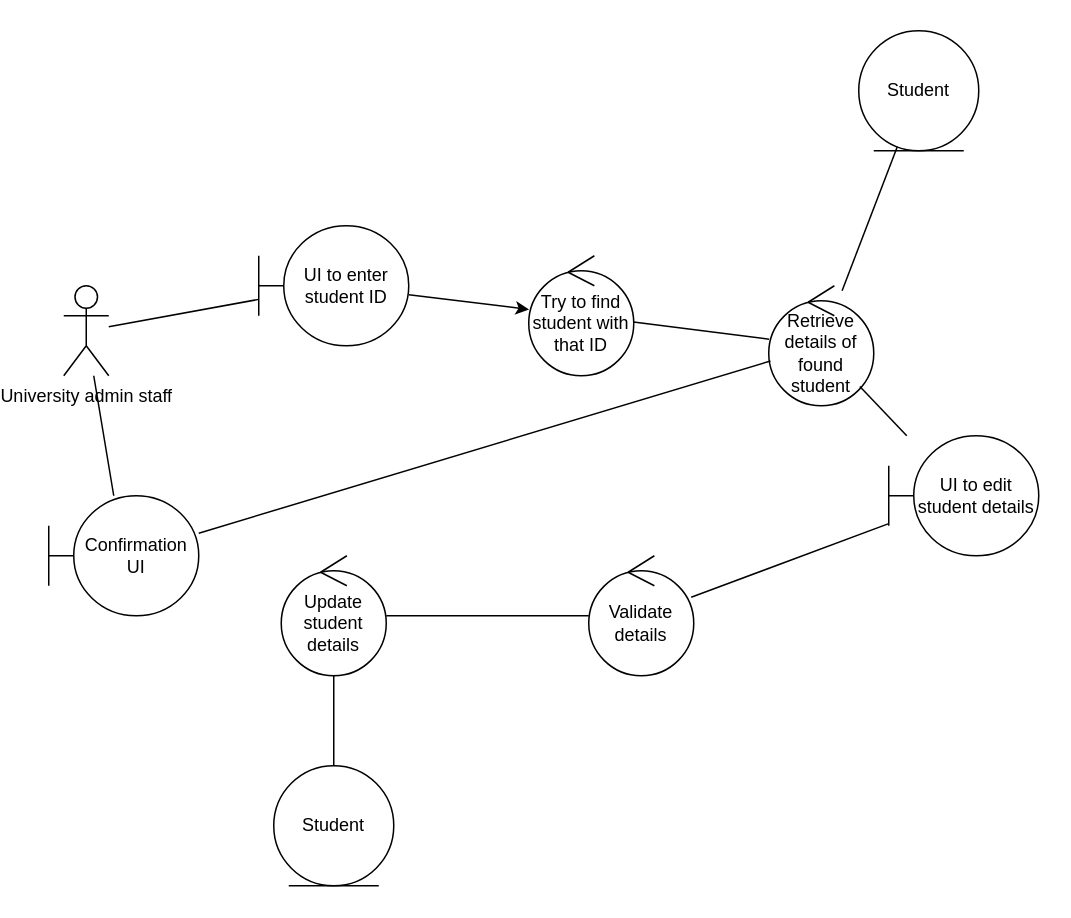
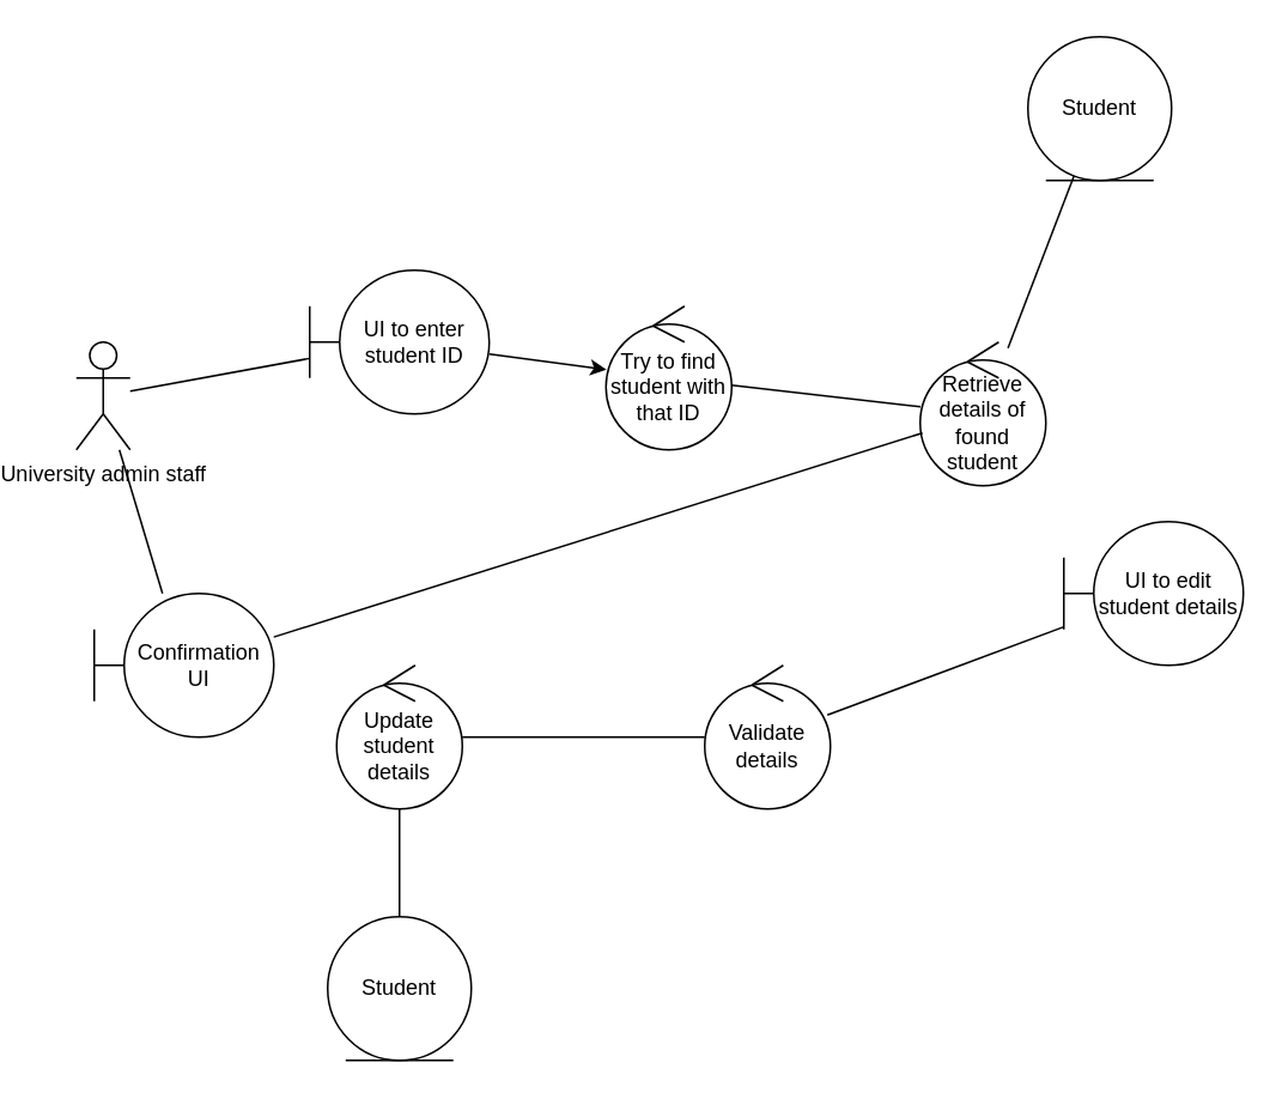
  <mxCell id="0" />
  <mxCell id="1" parent="0" />
  <mxCell id="2" value="University admin staff" style="shape=umlActor;verticalLabelPosition=bottom;verticalAlign=top;html=1;" parent="1" vertex="1"><mxGeometry x="30" y="190" width="30" height="60" as="geometry" /></mxCell>
  <mxCell id="3" value="UI to enter student ID" style="shape=umlBoundary;whiteSpace=wrap;html=1;" parent="1" vertex="1"><mxGeometry x="160" y="150" width="100" height="80" as="geometry" /></mxCell>
- <mxCell id="4" value="Try to find student with that ID" style="ellipse;shape=umlControl;whiteSpace=wrap;html=1;" parent="1" vertex="1"><mxGeometry x="340" y="170" width="70" height="80" as="geometry" /></mxCell>
+ <mxCell id="4" value="Try to find student with that ID" style="ellipse;shape=umlControl;whiteSpace=wrap;html=1;" parent="1" vertex="1"><mxGeometry x="325" y="170" width="70" height="80" as="geometry" /></mxCell>
  <mxCell id="5" value="UI to edit student details" style="shape=umlBoundary;whiteSpace=wrap;html=1;" parent="1" vertex="1"><mxGeometry x="580" y="290" width="100" height="80" as="geometry" /></mxCell>
  <mxCell id="6" value="Validate details" style="ellipse;shape=umlControl;whiteSpace=wrap;html=1;" parent="1" vertex="1"><mxGeometry x="380" y="370" width="70" height="80" as="geometry" /></mxCell>
  <mxCell id="7" value="Update student details" style="ellipse;shape=umlControl;whiteSpace=wrap;html=1;" parent="1" vertex="1"><mxGeometry x="175" y="370" width="70" height="80" as="geometry" /></mxCell>
  <mxCell id="8" value="Student" style="ellipse;shape=umlEntity;whiteSpace=wrap;html=1;" parent="1" vertex="1"><mxGeometry x="170" y="510" width="80" height="80" as="geometry" /></mxCell>
  <mxCell id="9" value="Retrieve details of found student" style="ellipse;shape=umlControl;whiteSpace=wrap;html=1;" parent="1" vertex="1"><mxGeometry x="500" y="190" width="70" height="80" as="geometry" /></mxCell>
  <mxCell id="10" value="" style="endArrow=none;html=1;rounded=0;" parent="1" source="2" target="3" edge="1"><mxGeometry width="50" height="50" relative="1" as="geometry"><mxPoint x="180" y="290" as="sourcePoint" /><mxPoint x="230" y="240" as="targetPoint" /></mxGeometry></mxCell>
  <mxCell id="11" value="" style="endArrow=classic;html=1;rounded=0;" parent="1" source="3" target="4" edge="1"><mxGeometry width="50" height="50" relative="1" as="geometry"><mxPoint x="180" y="290" as="sourcePoint" /><mxPoint x="230" y="240" as="targetPoint" /></mxGeometry></mxCell>
  <mxCell id="12" value="" style="endArrow=none;html=1;rounded=0;" parent="1" source="4" target="9" edge="1"><mxGeometry width="50" height="50" relative="1" as="geometry"><mxPoint x="180" y="290" as="sourcePoint" /><mxPoint x="230" y="240" as="targetPoint" /></mxGeometry></mxCell>
- <mxCell id="13" value="" style="endArrow=none;html=1;rounded=0;" parent="1" source="9" target="5" edge="1"><mxGeometry width="50" height="50" relative="1" as="geometry"><mxPoint x="180" y="290" as="sourcePoint" /><mxPoint x="230" y="240" as="targetPoint" /></mxGeometry></mxCell>
  <mxCell id="14" value="" style="endArrow=none;html=1;rounded=0;" parent="1" source="6" target="5" edge="1"><mxGeometry width="50" height="50" relative="1" as="geometry"><mxPoint x="180" y="290" as="sourcePoint" /><mxPoint x="230" y="240" as="targetPoint" /></mxGeometry></mxCell>
  <mxCell id="15" value="" style="endArrow=none;html=1;rounded=0;" parent="1" source="7" target="6" edge="1"><mxGeometry width="50" height="50" relative="1" as="geometry"><mxPoint x="180" y="290" as="sourcePoint" /><mxPoint x="230" y="240" as="targetPoint" /></mxGeometry></mxCell>
  <mxCell id="16" value="" style="endArrow=none;html=1;rounded=0;" parent="1" source="7" target="8" edge="1"><mxGeometry width="50" height="50" relative="1" as="geometry"><mxPoint x="180" y="290" as="sourcePoint" /><mxPoint x="230" y="240" as="targetPoint" /></mxGeometry></mxCell>
  <mxCell id="17" value="Student" style="ellipse;shape=umlEntity;whiteSpace=wrap;html=1;" parent="1" vertex="1"><mxGeometry x="560" y="20" width="80" height="80" as="geometry" /></mxCell>
  <mxCell id="18" value="" style="endArrow=none;html=1;rounded=0;" parent="1" source="9" target="17" edge="1"><mxGeometry width="50" height="50" relative="1" as="geometry"><mxPoint x="180" y="290" as="sourcePoint" /><mxPoint x="230" y="240" as="targetPoint" /></mxGeometry></mxCell>
- <mxCell id="19" value="Confirmation UI" style="shape=umlBoundary;whiteSpace=wrap;html=1;" vertex="1" parent="1"><mxGeometry x="20" y="330" width="100" height="80" as="geometry" /></mxCell>
+ <mxCell id="19" value="Confirmation UI" style="shape=umlBoundary;whiteSpace=wrap;html=1;" vertex="1" parent="1"><mxGeometry x="40" y="330" width="100" height="80" as="geometry" /></mxCell>
  <mxCell id="20" value="" style="endArrow=none;html=1;rounded=0;" edge="1" parent="1" source="19" target="9"><mxGeometry width="50" height="50" relative="1" as="geometry"><mxPoint x="290" y="350" as="sourcePoint" /><mxPoint x="340" y="300" as="targetPoint" /></mxGeometry></mxCell>
  <mxCell id="21" value="" style="endArrow=none;html=1;rounded=0;" edge="1" parent="1" source="2" target="19"><mxGeometry width="50" height="50" relative="1" as="geometry"><mxPoint x="290" y="350" as="sourcePoint" /><mxPoint x="340" y="300" as="targetPoint" /></mxGeometry></mxCell>
